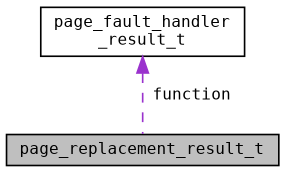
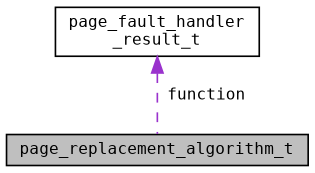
  digraph {
    fontname="DejaVu Sans Mono"
    node [color=black fontname="DejaVu Sans Mono" fontsize=10 shape=record]
-   n1 [fillcolor=grey75 fontcolor=black height=0.2 label=page_replacement_result_t style=filled width=0.4]
+   n1 [fillcolor=grey75 fontcolor=black height=0.2 label=page_replacement_algorithm_t style=filled width=0.4]
    n2 [height=0.2 label="page_fault_handler\l_result_t" width=0.4]
    n2 -> n1 [color=darkorchid3 dir=back fontname="DejaVu Sans Mono" fontsize=10 label=" function" labelfontname=Helvetica labelfontsize=10 style=dashed]
  }
